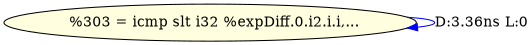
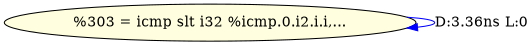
  digraph {
-   n1 [label="  %303 = icmp slt i32 %expDiff.0.i2.i.i,..." style=filled fillcolor=lightyellow]
+   n1 [label="%303 = icmp slt i32 %icmp.0.i2.i.i,..." style=filled fillcolor=lightyellow]
    n1 -> n1 [color=blue label="D:3.36ns L:0"]
  }
